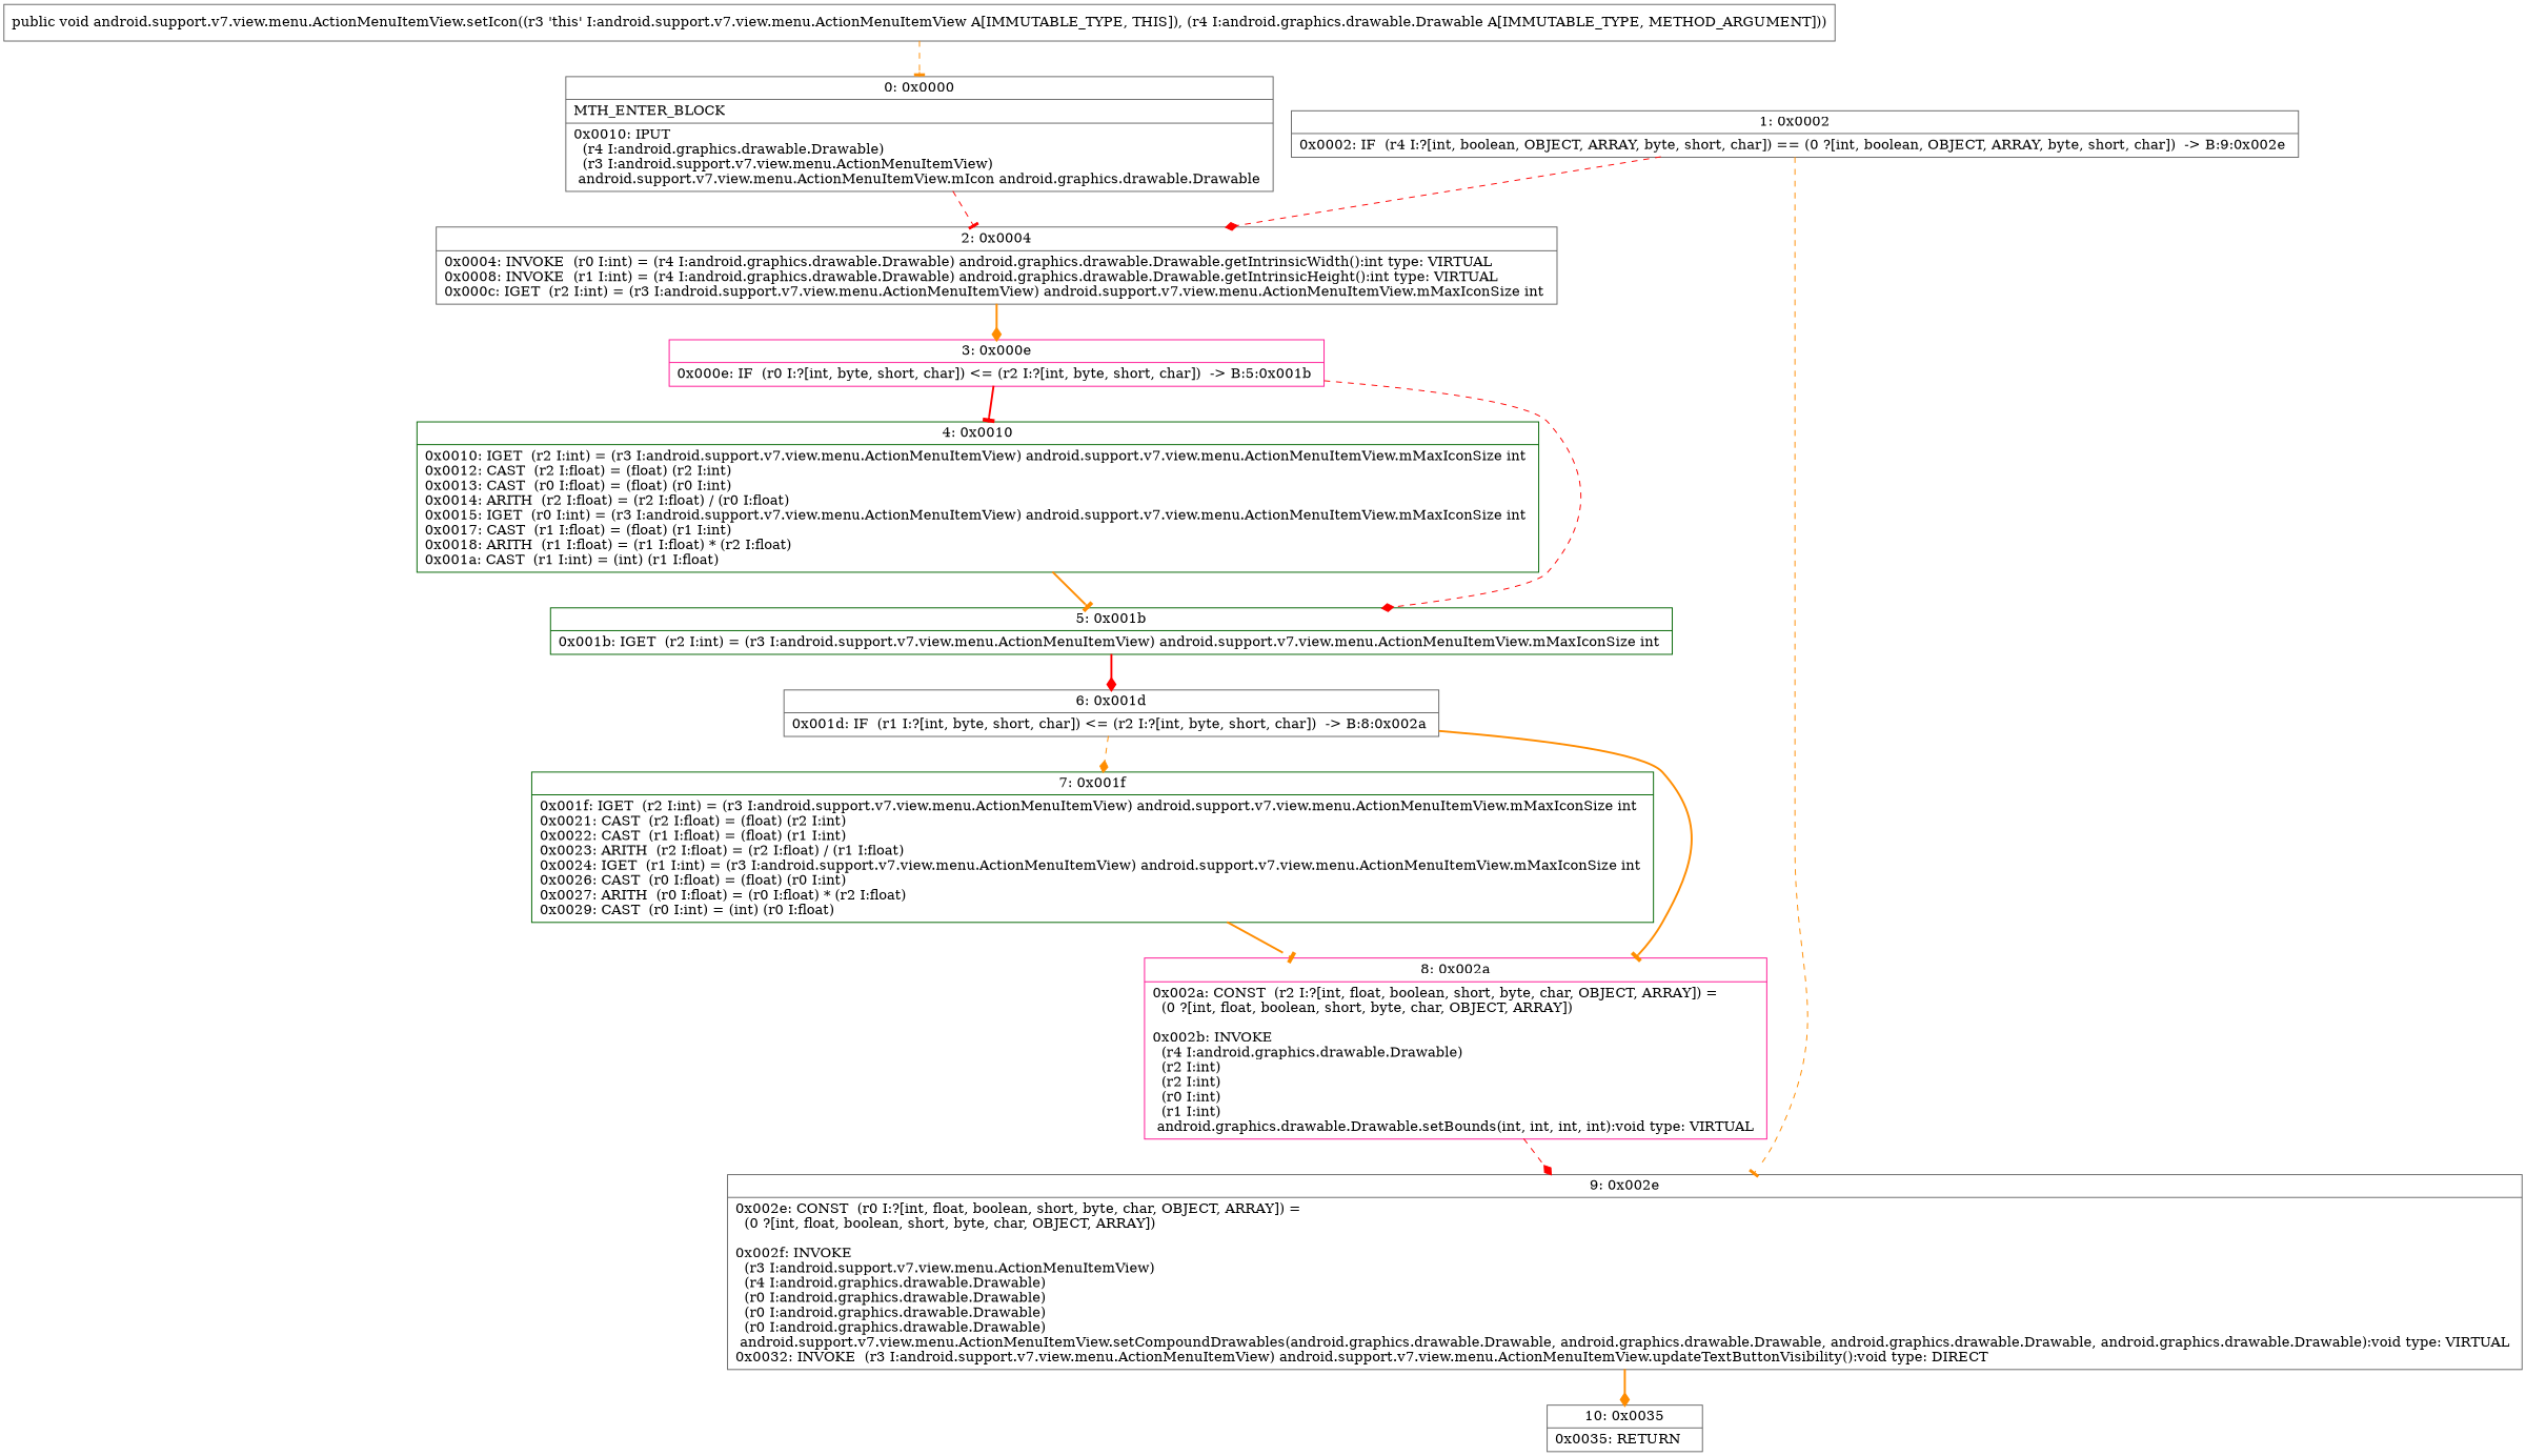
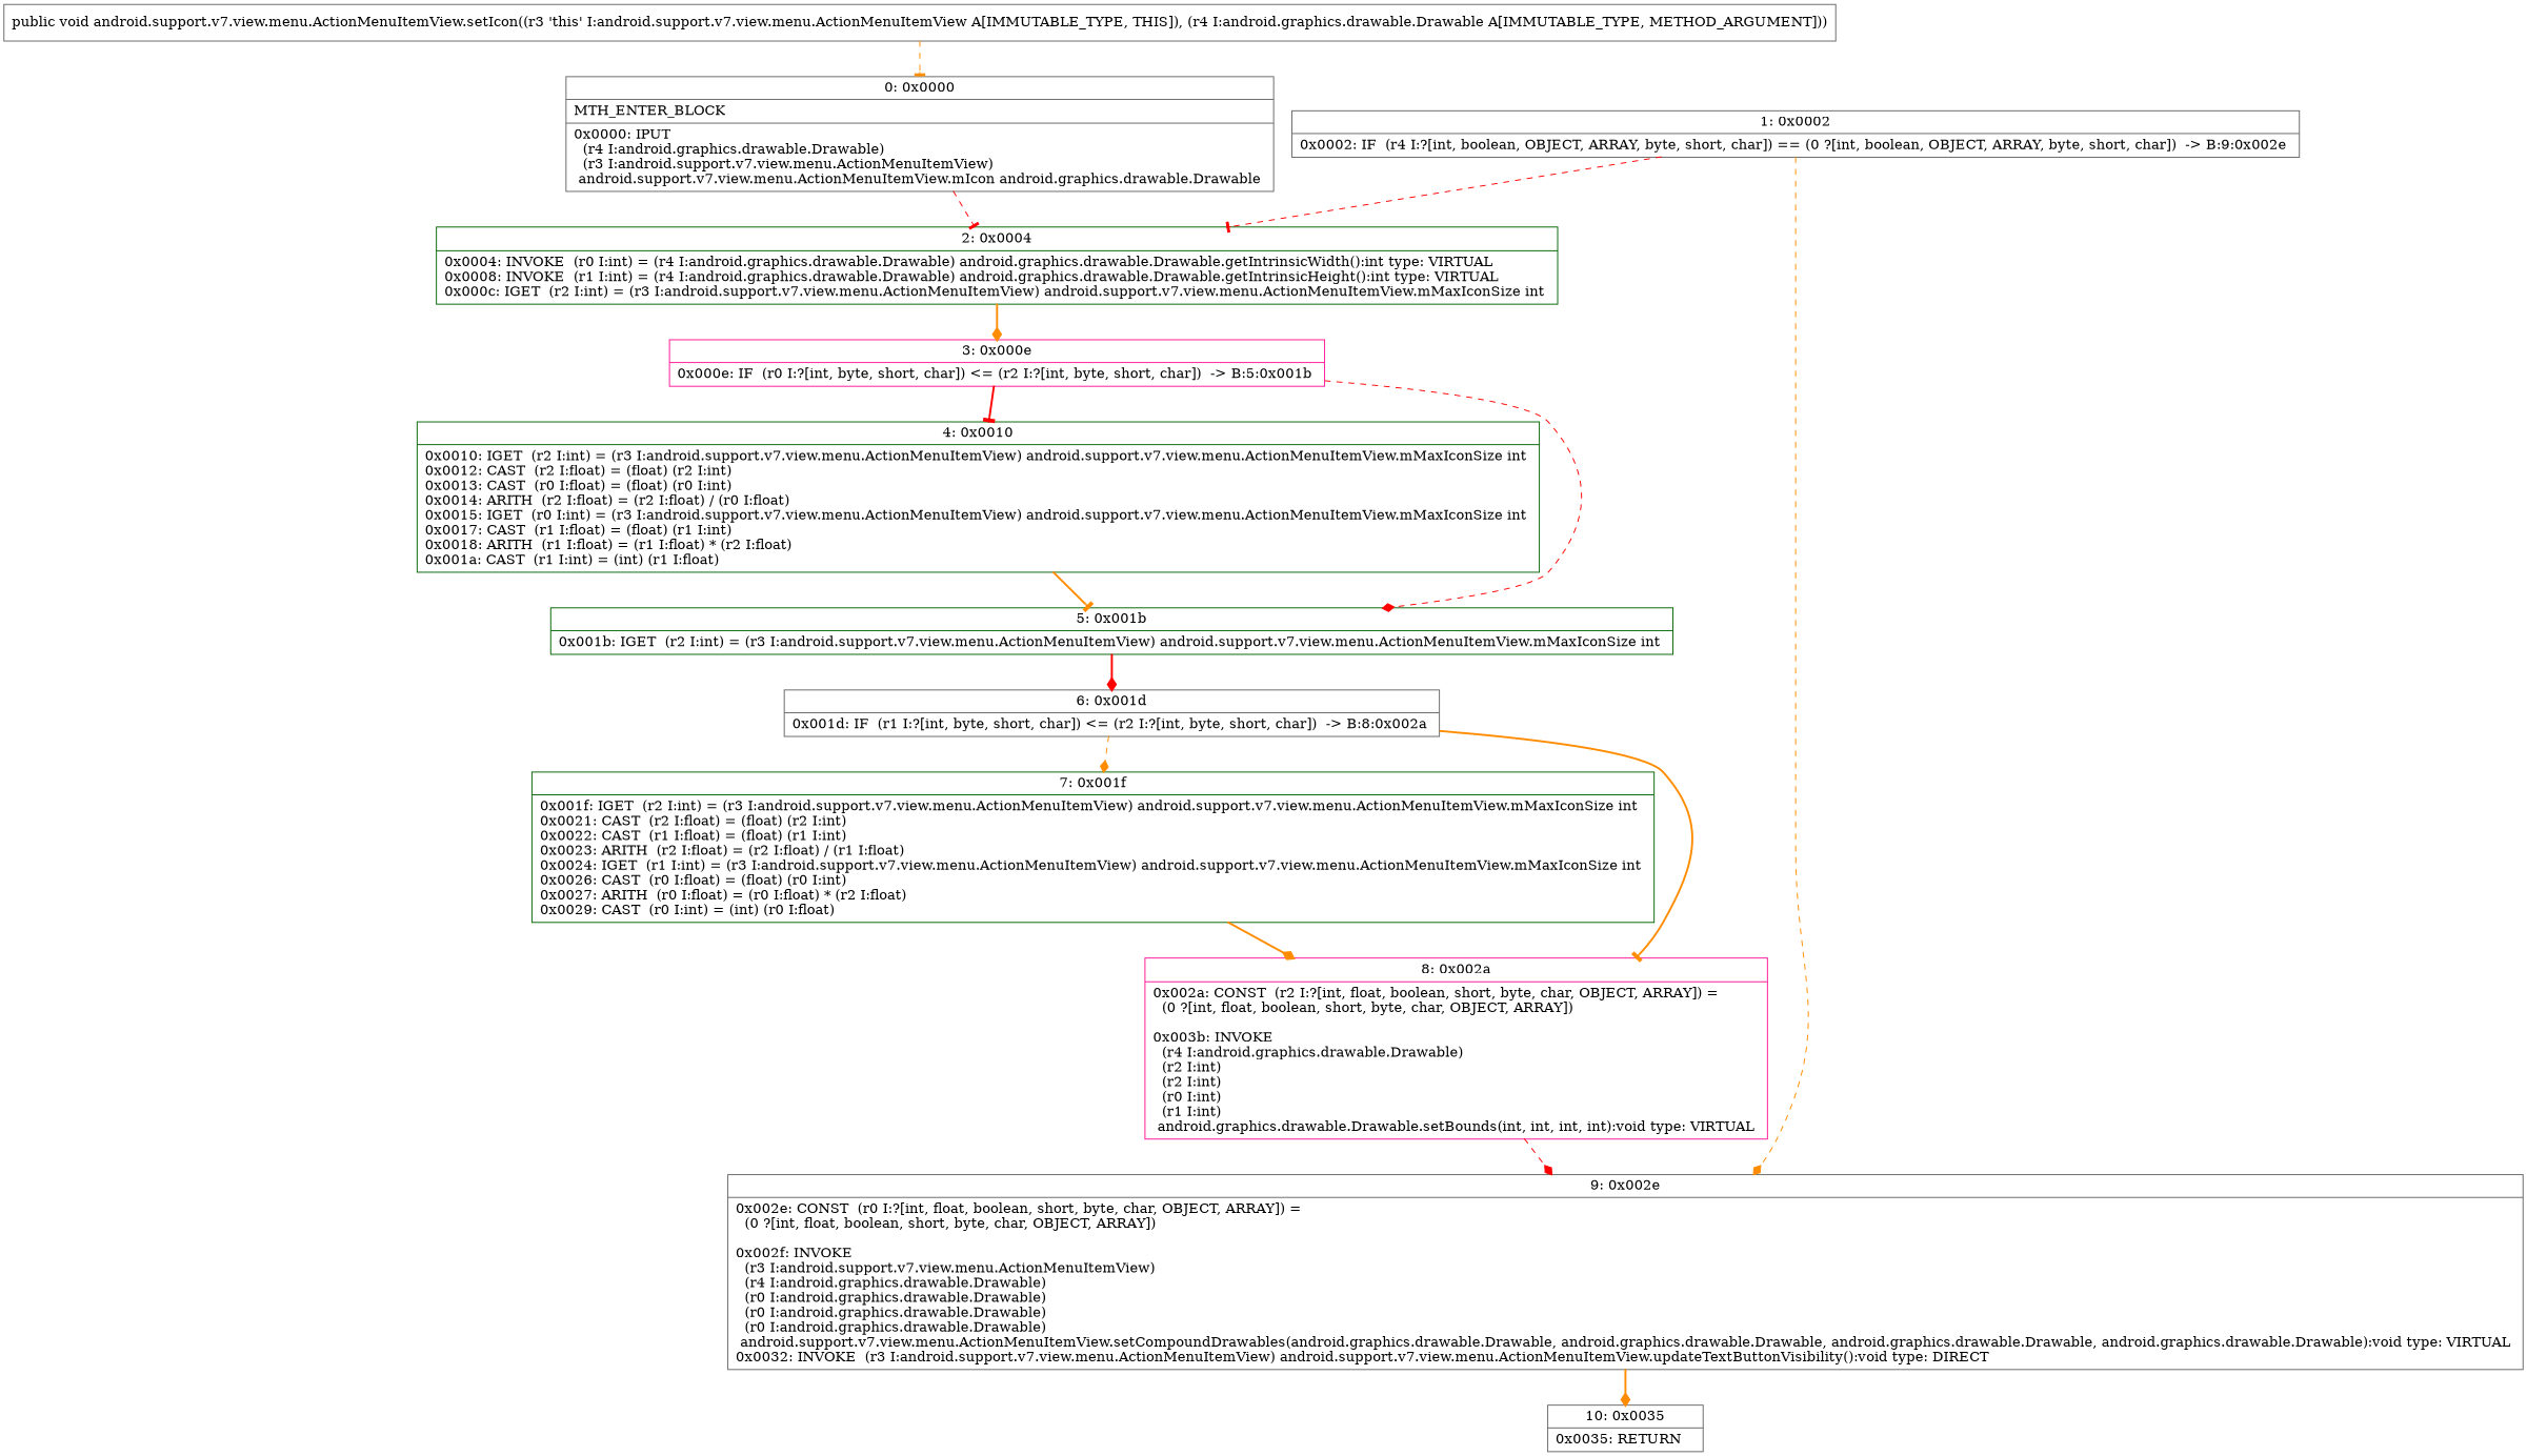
  digraph {
    node [color=gray40 shape=record]
    edge [arrowhead=diamond color=darkorange style=dashed]
-   n1 [label="{0\:\ 0x0000|MTH_ENTER_BLOCK\l|0x0010: IPUT  \l  (r4 I:android.graphics.drawable.Drawable)\l  (r3 I:android.support.v7.view.menu.ActionMenuItemView)\l android.support.v7.view.menu.ActionMenuItemView.mIcon android.graphics.drawable.Drawable \l}"]
-   n2 [label="{2\:\ 0x0004|0x0004: INVOKE  (r0 I:int) = (r4 I:android.graphics.drawable.Drawable) android.graphics.drawable.Drawable.getIntrinsicWidth():int type: VIRTUAL \l0x0008: INVOKE  (r1 I:int) = (r4 I:android.graphics.drawable.Drawable) android.graphics.drawable.Drawable.getIntrinsicHeight():int type: VIRTUAL \l0x000c: IGET  (r2 I:int) = (r3 I:android.support.v7.view.menu.ActionMenuItemView) android.support.v7.view.menu.ActionMenuItemView.mMaxIconSize int \l}"]
+   n1 [label="{0\:\ 0x0000|MTH_ENTER_BLOCK\l|0x0000: IPUT  \l  (r4 I:android.graphics.drawable.Drawable)\l  (r3 I:android.support.v7.view.menu.ActionMenuItemView)\l android.support.v7.view.menu.ActionMenuItemView.mIcon android.graphics.drawable.Drawable \l}"]
+   n2 [color=darkgreen label="{2\:\ 0x0004|0x0004: INVOKE  (r0 I:int) = (r4 I:android.graphics.drawable.Drawable) android.graphics.drawable.Drawable.getIntrinsicWidth():int type: VIRTUAL \l0x0008: INVOKE  (r1 I:int) = (r4 I:android.graphics.drawable.Drawable) android.graphics.drawable.Drawable.getIntrinsicHeight():int type: VIRTUAL \l0x000c: IGET  (r2 I:int) = (r3 I:android.support.v7.view.menu.ActionMenuItemView) android.support.v7.view.menu.ActionMenuItemView.mMaxIconSize int \l}"]
    n3 [label="{1\:\ 0x0002|0x0002: IF  (r4 I:?[int, boolean, OBJECT, ARRAY, byte, short, char]) == (0 ?[int, boolean, OBJECT, ARRAY, byte, short, char])  \-\> B:9:0x002e \l}"]
    n4 [label="{9\:\ 0x002e|0x002e: CONST  (r0 I:?[int, float, boolean, short, byte, char, OBJECT, ARRAY]) = \l  (0 ?[int, float, boolean, short, byte, char, OBJECT, ARRAY])\l \l0x002f: INVOKE  \l  (r3 I:android.support.v7.view.menu.ActionMenuItemView)\l  (r4 I:android.graphics.drawable.Drawable)\l  (r0 I:android.graphics.drawable.Drawable)\l  (r0 I:android.graphics.drawable.Drawable)\l  (r0 I:android.graphics.drawable.Drawable)\l android.support.v7.view.menu.ActionMenuItemView.setCompoundDrawables(android.graphics.drawable.Drawable, android.graphics.drawable.Drawable, android.graphics.drawable.Drawable, android.graphics.drawable.Drawable):void type: VIRTUAL \l0x0032: INVOKE  (r3 I:android.support.v7.view.menu.ActionMenuItemView) android.support.v7.view.menu.ActionMenuItemView.updateTextButtonVisibility():void type: DIRECT \l}"]
    n5 [color=deeppink label="{3\:\ 0x000e|0x000e: IF  (r0 I:?[int, byte, short, char]) \<= (r2 I:?[int, byte, short, char])  \-\> B:5:0x001b \l}"]
    n6 [label="{10\:\ 0x0035|0x0035: RETURN   \l}"]
    n7 [color=darkgreen label="{4\:\ 0x0010|0x0010: IGET  (r2 I:int) = (r3 I:android.support.v7.view.menu.ActionMenuItemView) android.support.v7.view.menu.ActionMenuItemView.mMaxIconSize int \l0x0012: CAST  (r2 I:float) = (float) (r2 I:int) \l0x0013: CAST  (r0 I:float) = (float) (r0 I:int) \l0x0014: ARITH  (r2 I:float) = (r2 I:float) \/ (r0 I:float) \l0x0015: IGET  (r0 I:int) = (r3 I:android.support.v7.view.menu.ActionMenuItemView) android.support.v7.view.menu.ActionMenuItemView.mMaxIconSize int \l0x0017: CAST  (r1 I:float) = (float) (r1 I:int) \l0x0018: ARITH  (r1 I:float) = (r1 I:float) * (r2 I:float) \l0x001a: CAST  (r1 I:int) = (int) (r1 I:float) \l}"]
    n8 [color=darkgreen label="{5\:\ 0x001b|0x001b: IGET  (r2 I:int) = (r3 I:android.support.v7.view.menu.ActionMenuItemView) android.support.v7.view.menu.ActionMenuItemView.mMaxIconSize int \l}"]
    n9 [label="{6\:\ 0x001d|0x001d: IF  (r1 I:?[int, byte, short, char]) \<= (r2 I:?[int, byte, short, char])  \-\> B:8:0x002a \l}"]
    n10 [color=darkgreen label="{7\:\ 0x001f|0x001f: IGET  (r2 I:int) = (r3 I:android.support.v7.view.menu.ActionMenuItemView) android.support.v7.view.menu.ActionMenuItemView.mMaxIconSize int \l0x0021: CAST  (r2 I:float) = (float) (r2 I:int) \l0x0022: CAST  (r1 I:float) = (float) (r1 I:int) \l0x0023: ARITH  (r2 I:float) = (r2 I:float) \/ (r1 I:float) \l0x0024: IGET  (r1 I:int) = (r3 I:android.support.v7.view.menu.ActionMenuItemView) android.support.v7.view.menu.ActionMenuItemView.mMaxIconSize int \l0x0026: CAST  (r0 I:float) = (float) (r0 I:int) \l0x0027: ARITH  (r0 I:float) = (r0 I:float) * (r2 I:float) \l0x0029: CAST  (r0 I:int) = (int) (r0 I:float) \l}"]
-   n11 [color=deeppink label="{8\:\ 0x002a|0x002a: CONST  (r2 I:?[int, float, boolean, short, byte, char, OBJECT, ARRAY]) = \l  (0 ?[int, float, boolean, short, byte, char, OBJECT, ARRAY])\l \l0x002b: INVOKE  \l  (r4 I:android.graphics.drawable.Drawable)\l  (r2 I:int)\l  (r2 I:int)\l  (r0 I:int)\l  (r1 I:int)\l android.graphics.drawable.Drawable.setBounds(int, int, int, int):void type: VIRTUAL \l}"]
+   n11 [color=deeppink label="{8\:\ 0x002a|0x002a: CONST  (r2 I:?[int, float, boolean, short, byte, char, OBJECT, ARRAY]) = \l  (0 ?[int, float, boolean, short, byte, char, OBJECT, ARRAY])\l \l0x003b: INVOKE  \l  (r4 I:android.graphics.drawable.Drawable)\l  (r2 I:int)\l  (r2 I:int)\l  (r0 I:int)\l  (r1 I:int)\l android.graphics.drawable.Drawable.setBounds(int, int, int, int):void type: VIRTUAL \l}"]
    n12 [label="{public void android.support.v7.view.menu.ActionMenuItemView.setIcon((r3 'this' I:android.support.v7.view.menu.ActionMenuItemView A[IMMUTABLE_TYPE, THIS]), (r4 I:android.graphics.drawable.Drawable A[IMMUTABLE_TYPE, METHOD_ARGUMENT])) }"]
    n1 -> n2 [arrowhead=tee color=red]
    n2 -> n5 [style=bold]
-   n3 -> n2 [color=red]
-   n3 -> n4 [arrowhead=tee]
+   n3 -> n2 [arrowhead=tee color=red]
+   n3 -> n4
    n4 -> n6 [style=bold]
    n5 -> n7 [arrowhead=tee color=red style=bold]
    n5 -> n8 [color=red]
    n7 -> n8 [arrowhead=tee style=bold]
    n8 -> n9 [color=red style=bold]
    n9 -> n10
    n9 -> n11 [arrowhead=tee style=bold]
-   n10 -> n11 [arrowhead=tee style=bold]
+   n10 -> n11 [style=bold]
    n11 -> n4 [color=red]
    n12 -> n1 [arrowhead=tee]
  }
